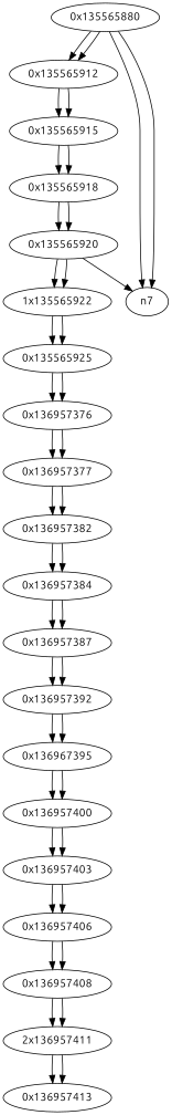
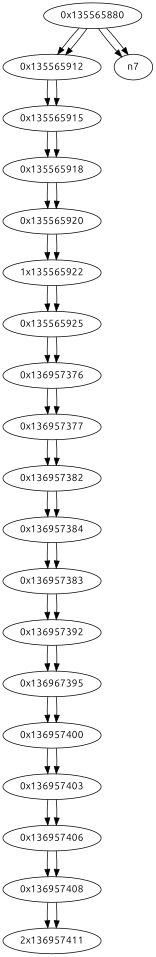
  digraph {
    fontname=Ubuntu
    node [fontname=Ubuntu]
    edge [fontname=Ubuntu]
    n1 [label="0x135565880"]
    n2 [label="0x135565912"]
    n3 [label=n7]
    n4 [label="0x135565915"]
    n5 [label="0x135565918"]
    n6 [label="0x135565920"]
    n7 [label="1x135565922"]
    n8 [label="0x135565925"]
    n9 [label="0x136957376"]
    n10 [label="0x136957377"]
    n11 [label="0x136957382"]
    n12 [label="0x136957384"]
-   n13 [label="0x136957387"]
+   n13 [label="0x136957383"]
    n14 [label="0x136957392"]
    n15 [label="0x136967395"]
    n16 [label="0x136957400"]
    n17 [label="0x136957403"]
    n18 [label="0x136957406"]
    n19 [label="0x136957408"]
    n20 [label="2x136957411"]
-   n21 [label="0x136957413"]
    n1 -> n2
    n1 -> n2
    n1 -> n3
    n1 -> n3
    n2 -> n4
    n2 -> n4
    n4 -> n5
    n4 -> n5
    n5 -> n6
    n5 -> n6
-   n6 -> n3
    n6 -> n7
    n6 -> n7
    n7 -> n8
    n7 -> n8
    n8 -> n9
    n8 -> n9
    n9 -> n10
    n9 -> n10
    n10 -> n11
    n10 -> n11
    n11 -> n12
    n11 -> n12
    n12 -> n13
    n12 -> n13
    n13 -> n14
    n13 -> n14
    n14 -> n15
    n14 -> n15
    n15 -> n16
    n15 -> n16
    n16 -> n17
    n16 -> n17
    n17 -> n18
    n17 -> n18
    n18 -> n19
    n18 -> n19
    n19 -> n20
    n19 -> n20
-   n20 -> n21
-   n20 -> n21
  }
